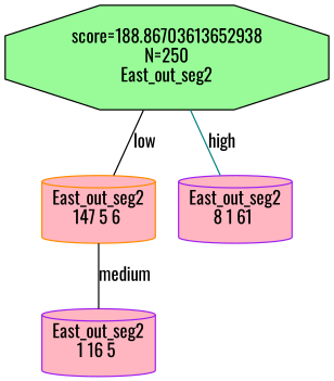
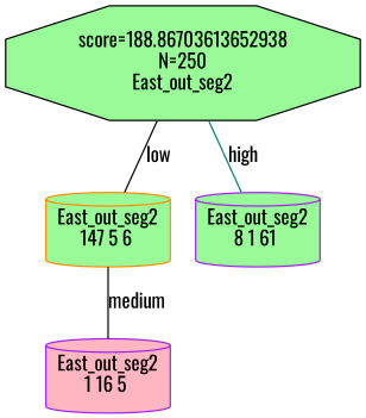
  digraph {
    fontname=Oswald
    node [color=purple fillcolor=palegreen fontname=Oswald shape=cylinder style=filled]
    edge [color=black dir=none fontname=Oswald]
    n1 [color=black label="score=188.86703613652938\nN=250\nEast_out_seg2" shape=octagon]
-   n2 [color=darkorange fillcolor=lightpink label="East_out_seg2\n147 5 6 "]
+   n2 [color=darkorange label="East_out_seg2\n147 5 6 "]
    n3 [fillcolor=lightpink label="East_out_seg2\n1 16 5 "]
-   n4 [fillcolor=lightpink label="East_out_seg2\n8 1 61 "]
+   n4 [label="East_out_seg2\n8 1 61 "]
    subgraph sub_1 {
      rank=same
      n1
    }
    subgraph sub_2 {
      rank=same
      n2
    }
    subgraph sub_3 {
      rank=same
      n3
    }
    subgraph sub_4 {
      rank=same
      n4
    }
    n1 -> n2 [label=low]
    n1 -> n4 [color=teal label=high]
    n2 -> n3 [label=medium]
  }
